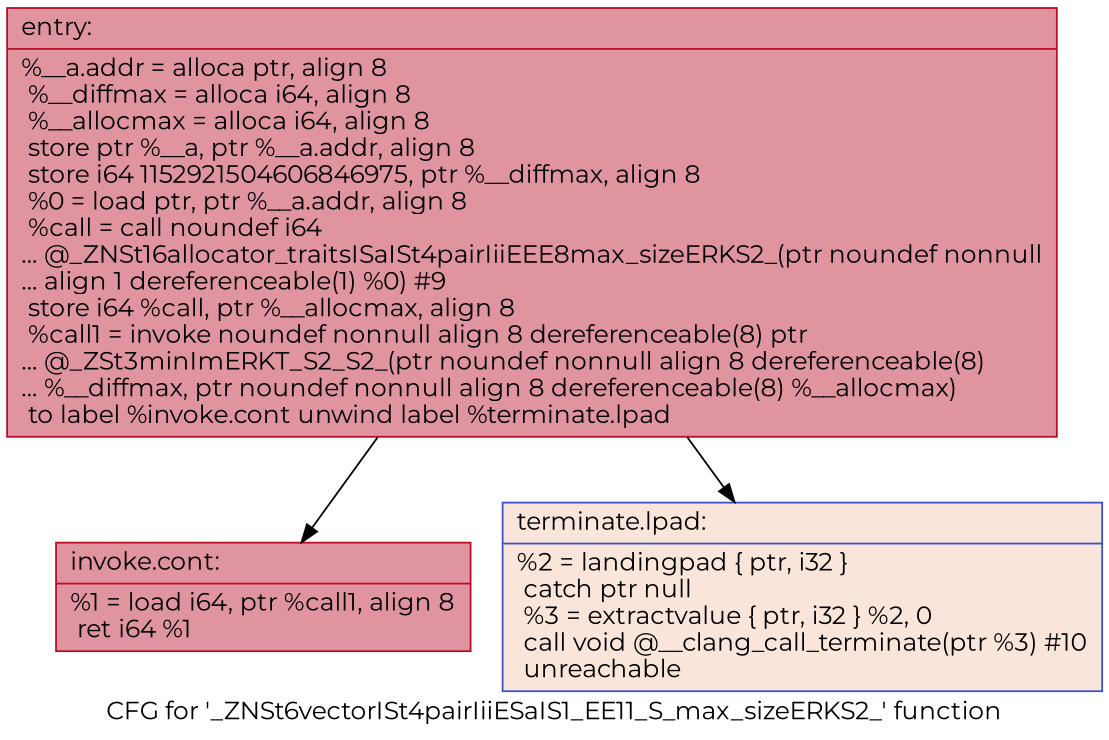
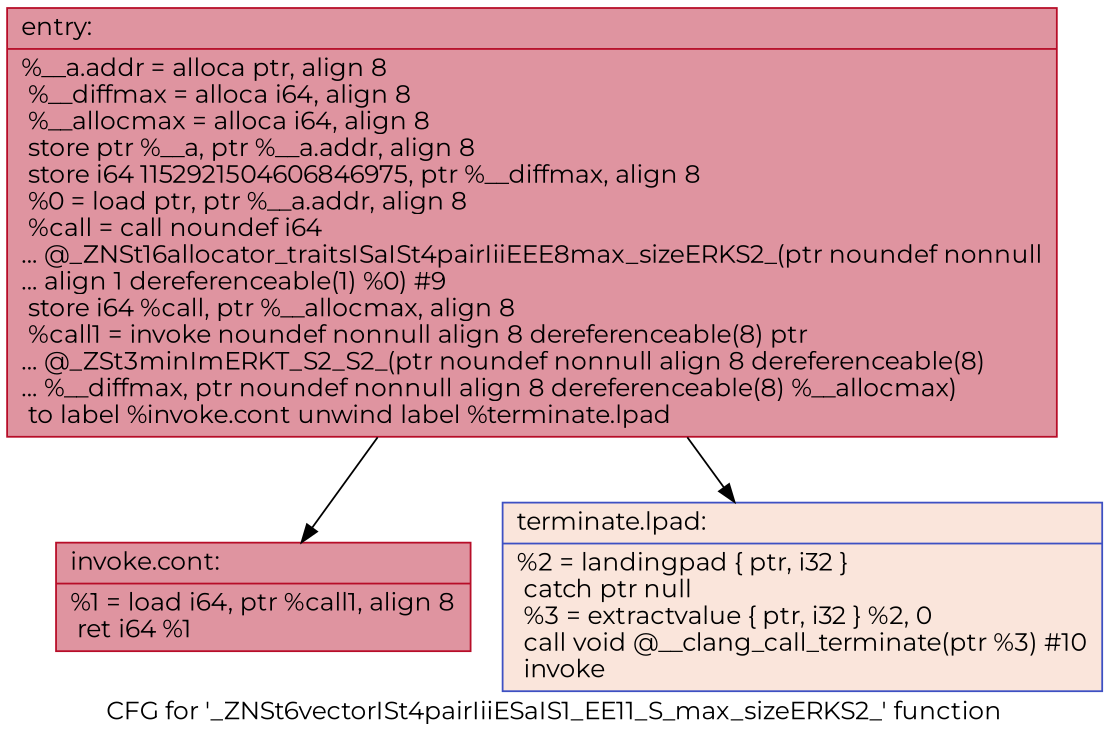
  digraph {
    label="CFG for '_ZNSt6vectorISt4pairIiiESaIS1_EE11_S_max_sizeERKS2_' function"
    fontname=Montserrat
    node [color="#b70d28ff" fillcolor="#b70d2870" fontname=Montserrat shape=record style=filled]
    edge [fontname=Montserrat]
    n1 [label="{entry:\l|  %__a.addr = alloca ptr, align 8\l  %__diffmax = alloca i64, align 8\l  %__allocmax = alloca i64, align 8\l  store ptr %__a, ptr %__a.addr, align 8\l  store i64 1152921504606846975, ptr %__diffmax, align 8\l  %0 = load ptr, ptr %__a.addr, align 8\l  %call = call noundef i64\l... @_ZNSt16allocator_traitsISaISt4pairIiiEEE8max_sizeERKS2_(ptr noundef nonnull\l... align 1 dereferenceable(1) %0) #9\l  store i64 %call, ptr %__allocmax, align 8\l  %call1 = invoke noundef nonnull align 8 dereferenceable(8) ptr\l... @_ZSt3minImERKT_S2_S2_(ptr noundef nonnull align 8 dereferenceable(8)\l... %__diffmax, ptr noundef nonnull align 8 dereferenceable(8) %__allocmax)\l          to label %invoke.cont unwind label %terminate.lpad\l}"]
    n2 [label="{invoke.cont:\l|  %1 = load i64, ptr %call1, align 8\l  ret i64 %1\l}"]
-   n3 [color="#3d50c3ff" fillcolor="#f4c5ad70" label="{terminate.lpad:\l|  %2 = landingpad \{ ptr, i32 \}\l          catch ptr null\l  %3 = extractvalue \{ ptr, i32 \} %2, 0\l  call void @__clang_call_terminate(ptr %3) #10\l  unreachable\l}"]
+   n3 [color="#3d50c3ff" fillcolor="#f4c5ad70" label="{terminate.lpad:\l|  %2 = landingpad \{ ptr, i32 \}\l          catch ptr null\l  %3 = extractvalue \{ ptr, i32 \} %2, 0\l  call void @__clang_call_terminate(ptr %3) #10\l  invoke\l}"]
    n1 -> n2
    n1 -> n3
  }
